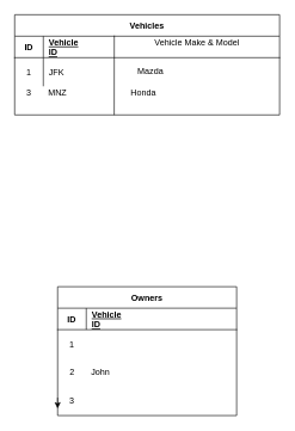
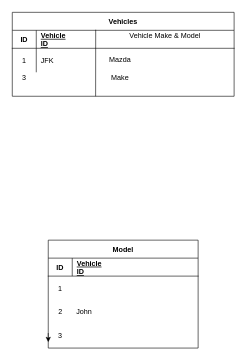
  <mxCell id="0" />
  <mxCell id="1" parent="0" />
  <mxCell id="2" value="Vehicles" style="shape=table;startSize=30;container=1;collapsible=1;childLayout=tableLayout;fixedRows=1;rowLines=0;fontStyle=1;align=center;resizeLast=1;" parent="1" vertex="1"><mxGeometry x="20" y="20" width="370" height="140" as="geometry" /></mxCell>
  <mxCell id="3" value="" style="shape=partialRectangle;collapsible=0;dropTarget=0;pointerEvents=0;fillColor=none;points=[[0,0.5],[1,0.5]];portConstraint=eastwest;top=0;left=0;right=0;bottom=1;" parent="2" vertex="1"><mxGeometry y="30" width="370" height="30" as="geometry" /></mxCell>
  <mxCell id="4" value="ID " style="shape=partialRectangle;overflow=hidden;connectable=0;fillColor=none;top=0;left=0;bottom=0;right=0;fontStyle=1;" parent="3" vertex="1"><mxGeometry width="40" height="30" as="geometry" /></mxCell>
  <mxCell id="5" value="Vehicle&#10;ID&#10;" style="shape=partialRectangle;overflow=hidden;connectable=0;fillColor=none;top=0;left=0;bottom=0;right=0;align=left;spacingLeft=6;fontStyle=5;" parent="3" vertex="1"><mxGeometry x="40" width="330" height="30" as="geometry" /></mxCell>
  <mxCell id="6" value="" style="shape=partialRectangle;collapsible=0;dropTarget=0;pointerEvents=0;fillColor=none;points=[[0,0.5],[1,0.5]];portConstraint=eastwest;top=0;left=0;right=0;bottom=0;" parent="2" vertex="1"><mxGeometry y="60" width="370" height="40" as="geometry" /></mxCell>
  <mxCell id="7" value="1" style="shape=partialRectangle;overflow=hidden;connectable=0;fillColor=none;top=0;left=0;bottom=0;right=0;" parent="6" vertex="1"><mxGeometry width="40" height="40" as="geometry" /></mxCell>
  <mxCell id="8" value="JFK" style="shape=partialRectangle;overflow=hidden;connectable=0;fillColor=none;top=0;left=0;bottom=0;right=0;align=left;spacingLeft=6;" parent="6" vertex="1"><mxGeometry x="40" width="330" height="40" as="geometry" /></mxCell>
- <mxCell id="9" value="Owners" style="shape=table;startSize=30;container=1;collapsible=1;childLayout=tableLayout;fixedRows=1;rowLines=0;fontStyle=1;align=center;resizeLast=1;" vertex="1" parent="1"><mxGeometry x="80" y="400" width="250" height="180" as="geometry" /></mxCell>
+ <mxCell id="9" value="Model" style="shape=table;startSize=30;container=1;collapsible=1;childLayout=tableLayout;fixedRows=1;rowLines=0;fontStyle=1;align=center;resizeLast=1;" vertex="1" parent="1"><mxGeometry x="80" y="400" width="250" height="180" as="geometry" /></mxCell>
  <mxCell id="10" value="" style="shape=partialRectangle;collapsible=0;dropTarget=0;pointerEvents=0;fillColor=none;points=[[0,0.5],[1,0.5]];portConstraint=eastwest;top=0;left=0;right=0;bottom=1;" vertex="1" parent="9"><mxGeometry y="30" width="250" height="30" as="geometry" /></mxCell>
  <mxCell id="11" value="ID" style="shape=partialRectangle;overflow=hidden;connectable=0;fillColor=none;top=0;left=0;bottom=0;right=0;fontStyle=1;" vertex="1" parent="10"><mxGeometry width="40" height="30" as="geometry" /></mxCell>
  <mxCell id="12" value="Vehicle&#10;ID&#10;" style="shape=partialRectangle;overflow=hidden;connectable=0;fillColor=none;top=0;left=0;bottom=0;right=0;align=left;spacingLeft=6;fontStyle=5;" vertex="1" parent="10"><mxGeometry x="40" width="210" height="30" as="geometry" /></mxCell>
  <mxCell id="13" value="" style="shape=partialRectangle;collapsible=0;dropTarget=0;pointerEvents=0;fillColor=none;points=[[0,0.5],[1,0.5]];portConstraint=eastwest;top=0;left=0;right=0;bottom=0;" vertex="1" parent="9"><mxGeometry y="60" width="250" height="40" as="geometry" /></mxCell>
  <mxCell id="14" value="1" style="shape=partialRectangle;overflow=hidden;connectable=0;fillColor=none;top=0;left=0;bottom=0;right=0;" vertex="1" parent="13"><mxGeometry width="40" height="40" as="geometry" /></mxCell>
  <mxCell id="15" value="2" style="text;html=1;align=center;verticalAlign=middle;resizable=0;points=[];autosize=1;" vertex="1" parent="1"><mxGeometry x="90" y="510" width="20" height="20" as="geometry" /></mxCell>
  <mxCell id="16" value="John" style="text;html=1;strokeColor=none;fillColor=none;align=center;verticalAlign=middle;whiteSpace=wrap;rounded=0;" vertex="1" parent="1"><mxGeometry x="120" y="510" width="40" height="20" as="geometry" /></mxCell>
  <mxCell id="17" value="3" style="text;html=1;strokeColor=none;fillColor=none;align=center;verticalAlign=middle;whiteSpace=wrap;rounded=0;" vertex="1" parent="1"><mxGeometry x="80" y="550" width="40" height="20" as="geometry" /></mxCell>
  <mxCell id="18" style="edgeStyle=orthogonalEdgeStyle;rounded=0;orthogonalLoop=1;jettySize=auto;html=1;exitX=0;exitY=0.25;exitDx=0;exitDy=0;entryX=0;entryY=1;entryDx=0;entryDy=0;" edge="1" parent="1" source="17" target="17"><mxGeometry relative="1" as="geometry" /></mxCell>
  <mxCell id="19" style="edgeStyle=orthogonalEdgeStyle;rounded=0;orthogonalLoop=1;jettySize=auto;html=1;exitX=0.5;exitY=1;exitDx=0;exitDy=0;" edge="1" parent="1" source="16" target="16"><mxGeometry relative="1" as="geometry" /></mxCell>
- <mxCell id="20" value="MNZ" style="text;html=1;strokeColor=none;fillColor=none;align=center;verticalAlign=middle;whiteSpace=wrap;rounded=0;" vertex="1" parent="1"><mxGeometry x="60" y="120" width="40" height="20" as="geometry" /></mxCell>
  <mxCell id="21" value="3" style="text;html=1;strokeColor=none;fillColor=none;align=center;verticalAlign=middle;whiteSpace=wrap;rounded=0;" vertex="1" parent="1"><mxGeometry x="20" y="120" width="40" height="20" as="geometry" /></mxCell>
  <mxCell id="22" value="" style="endArrow=none;html=1;entryX=0.376;entryY=-0.033;entryDx=0;entryDy=0;entryPerimeter=0;" edge="1" parent="1" target="3"><mxGeometry width="50" height="50" relative="1" as="geometry"><mxPoint x="159" y="160" as="sourcePoint" /><mxPoint x="210" y="100" as="targetPoint" /></mxGeometry></mxCell>
  <mxCell id="23" value="Vehicle Make &amp;amp; Model" style="text;html=1;strokeColor=none;fillColor=none;align=center;verticalAlign=middle;whiteSpace=wrap;rounded=0;" vertex="1" parent="1"><mxGeometry x="200" y="50" width="150" height="20" as="geometry" /></mxCell>
- <mxCell id="24" value="Mazda" style="text;html=1;strokeColor=none;fillColor=none;align=center;verticalAlign=middle;whiteSpace=wrap;rounded=0;" vertex="1" parent="1"><mxGeometry x="180" y="90" width="60" height="20" as="geometry" /></mxCell>
- <mxCell id="25" value="Honda" style="text;html=1;strokeColor=none;fillColor=none;align=center;verticalAlign=middle;whiteSpace=wrap;rounded=0;" vertex="1" parent="1"><mxGeometry x="180" y="120" width="40" height="20" as="geometry" /></mxCell>
+ <mxCell id="24" value="Mazda" style="text;html=1;strokeColor=none;fillColor=none;align=center;verticalAlign=middle;whiteSpace=wrap;rounded=0;" vertex="1" parent="1"><mxGeometry x="170" y="90" width="60" height="20" as="geometry" /></mxCell>
+ <mxCell id="25" value="Make" style="text;html=1;strokeColor=none;fillColor=none;align=center;verticalAlign=middle;whiteSpace=wrap;rounded=0;" vertex="1" parent="1"><mxGeometry x="180" y="120" width="40" height="20" as="geometry" /></mxCell>
